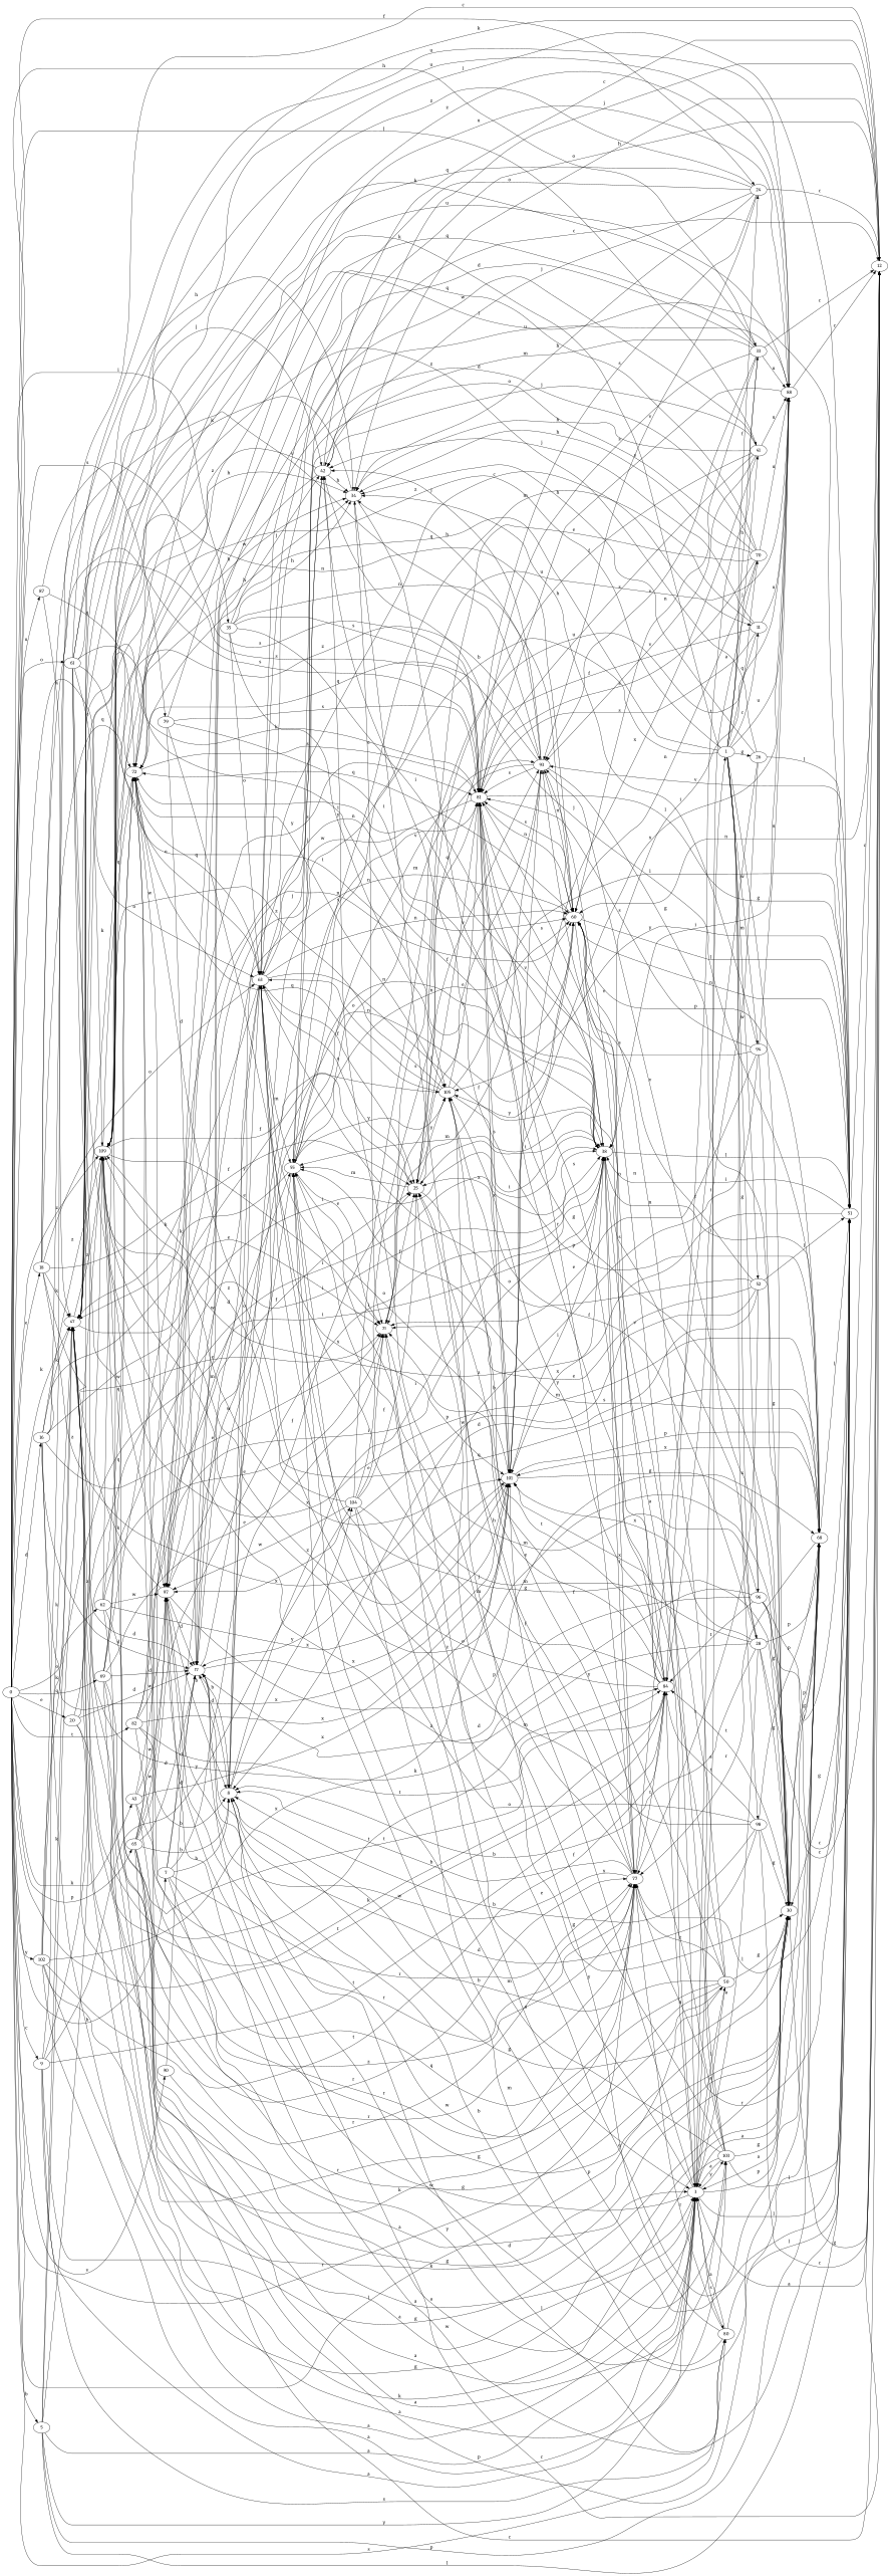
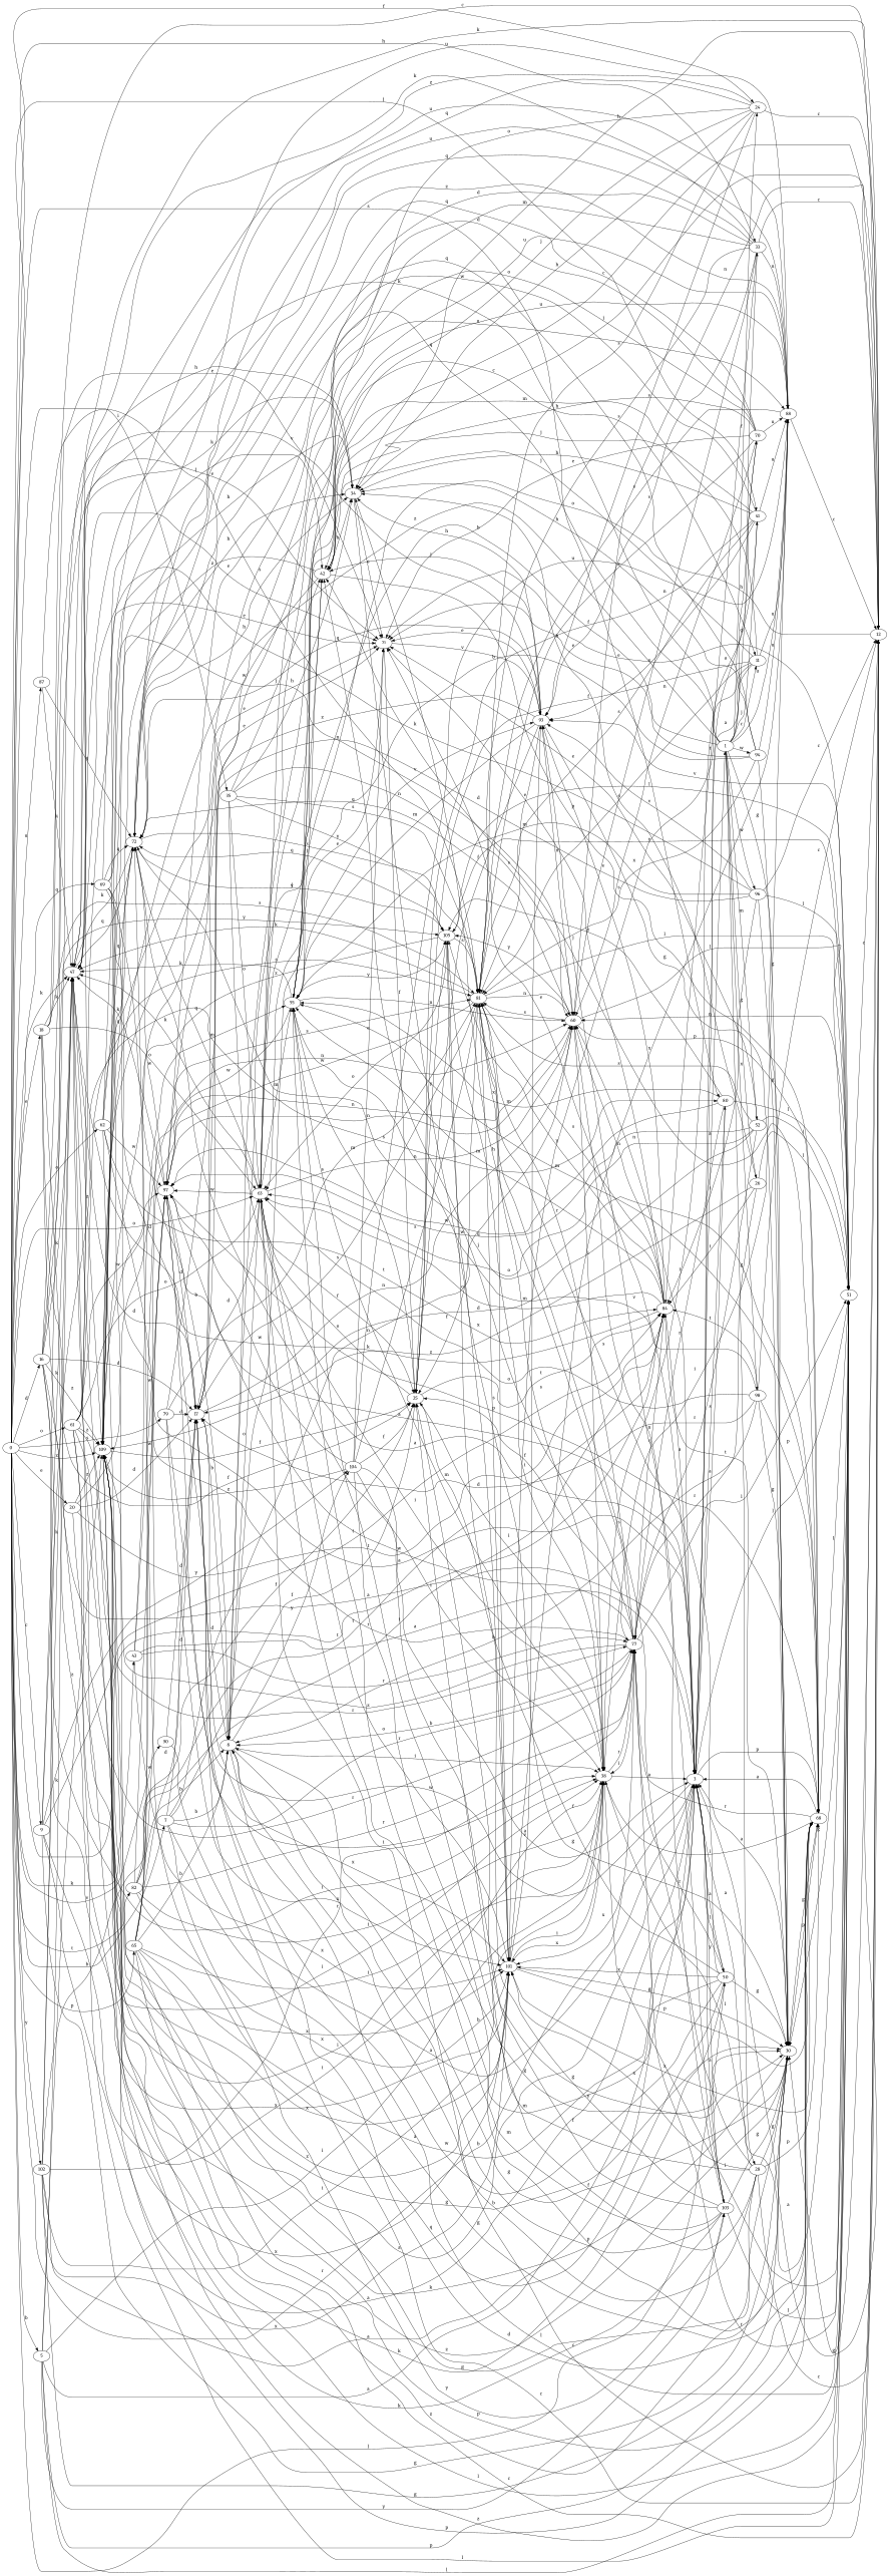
  strict digraph {
    fontname=Merriweather
    rankdir=LR
    node [fontname=Merriweather]
    edge [fontname=Merriweather]
    0
    5
    7
    9
    16
    18
    20
    24
    33
    35
    41
    43
    47
    50
    61
    62
    63
    65
    69
    77
    79
    80
    82
    84
    87
    90
    102
    109
    1
    8
    11
    26
    28
    30
    52
    70
    72
    88
    94
    96
    98
    3
    51
    68
    103
    38
    60
    17
    25
    104
    21
    101
    93
    105
    81
    12
    42
    34
    55
    97
    0 -> 5 [label=b]
    0 -> 7 [label=b]
    0 -> 9 [label=c]
    0 -> 16 [label=d]
    0 -> 18 [label=e]
    0 -> 20 [label=e]
    0 -> 24 [label=f]
    0 -> 33 [label=h]
    0 -> 35 [label=i]
    0 -> 41 [label=j]
    0 -> 43 [label=k]
    0 -> 47 [label=k]
    0 -> 50 [label=l]
    0 -> 61 [label=o]
    0 -> 62 [label=o]
    0 -> 63 [label=o]
    0 -> 65 [label=p]
    0 -> 69 [label=q]
    0 -> 77 [label=r]
    0 -> 79 [label=s]
    0 -> 80 [label=s]
    0 -> 82 [label=t]
    0 -> 84 [label=t]
    0 -> 87 [label=u]
    0 -> 90 [label=v]
    0 -> 102 [label=y]
    0 -> 109 [label=z]
    5 -> 47 [label=k]
    5 -> 109 [label=z]
    5 -> 3 [label=a]
    5 -> 51 [label=l]
    5 -> 68 [label=p]
    5 -> 103 [label=y]
    5 -> 38 [label=i]
    7 -> 77 [label=r]
    7 -> 8 [label=b]
    7 -> 30 [label=g]
    7 -> 103 [label=y]
    7 -> 60 [label=n]
    7 -> 17 [label=d]
    7 -> 25 [label=f]
    9 -> 47 [label=k]
    9 -> 80 [label=s]
    9 -> 84 [label=t]
    9 -> 30 [label=g]
    9 -> 3 [label=a]
    9 -> 38 [label=i]
    9 -> 104 [label=y]
    16 -> 47 [label=k]
    16 -> 109 [label=z]
    16 -> 3 [label=a]
    16 -> 38 [label=i]
    16 -> 17 [label=d]
    16 -> 21 [label=e]
    16 -> 101 [label=x]
    16 -> 93 [label=v]
    16 -> 105 [label=y]
    18 -> 47 [label=k]
    18 -> 63 [label=o]
    18 -> 38 [label=i]
    18 -> 25 [label=f]
    18 -> 21 [label=e]
    18 -> 101 [label=x]
    18 -> 81 [label=s]
    18 -> 12 [label=c]
    20 -> 77 [label=r]
    20 -> 84 [label=t]
    20 -> 109 [label=z]
    20 -> 60 [label=n]
    20 -> 17 [label=d]
    24 -> 63 [label=o]
    24 -> 109 [label=z]
    24 -> 72 [label=q]
    24 -> 93 [label=v]
    24 -> 81 [label=s]
    24 -> 12 [label=c]
    24 -> 42 [label=j]
    24 -> 34 [label=h]
    33 -> 47 [label=k]
    33 -> 84 [label=t]
    33 -> 72 [label=q]
    33 -> 88 [label=u]
    33 -> 60 [label=n]
    33 -> 17 [label=d]
    33 -> 93 [label=v]
    33 -> 81 [label=s]
    33 -> 12 [label=c]
    33 -> 55 [label=m]
    35 -> 63 [label=o]
    35 -> 38 [label=i]
    35 -> 60 [label=n]
    35 -> 105 [label=y]
    35 -> 81 [label=s]
    35 -> 42 [label=j]
    35 -> 34 [label=h]
    41 -> 88 [label=u]
    41 -> 25 [label=f]
    41 -> 101 [label=x]
    41 -> 93 [label=v]
    41 -> 81 [label=s]
    41 -> 42 [label=j]
    41 -> 34 [label=h]
    41 -> 97 [label=w]
    43 -> 77 [label=r]
    43 -> 3 [label=a]
    43 -> 101 [label=x]
    43 -> 55 [label=m]
    43 -> 97 [label=w]
    47 -> 109 [label=z]
    47 -> 72 [label=q]
    47 -> 88 [label=u]
    47 -> 17 [label=d]
    47 -> 21 [label=e]
    50 -> 47 [label=k]
    50 -> 77 [label=r]
    50 -> 8 [label=b]
    50 -> 30 [label=g]
    50 -> 72 [label=q]
    50 -> 3 [label=a]
    50 -> 25 [label=f]
    50 -> 101 [label=x]
    50 -> 81 [label=s]
    50 -> 97 [label=w]
    61 -> 63 [label=o]
    61 -> 77 [label=r]
    61 -> 109 [label=z]
    61 -> 88 [label=u]
    61 -> 51 [label=l]
    61 -> 68 [label=p]
    61 -> 38 [label=i]
    61 -> 81 [label=s]
    61 -> 42 [label=j]
    61 -> 97 [label=w]
    62 -> 84 [label=t]
    62 -> 72 [label=q]
    62 -> 3 [label=a]
    62 -> 21 [label=e]
    62 -> 101 [label=x]
    62 -> 34 [label=h]
    62 -> 97 [label=w]
    63 -> 47 [label=k]
    63 -> 30 [label=g]
    63 -> 72 [label=q]
    63 -> 88 [label=u]
    63 -> 38 [label=i]
    63 -> 60 [label=n]
    63 -> 17 [label=d]
    63 -> 25 [label=f]
    63 -> 12 [label=c]
    63 -> 42 [label=j]
    63 -> 55 [label=m]
    63 -> 97 [label=w]
    65 -> 8 [label=b]
    65 -> 30 [label=g]
    65 -> 3 [label=a]
    65 -> 68 [label=p]
    65 -> 38 [label=i]
    65 -> 60 [label=n]
    65 -> 17 [label=d]
    65 -> 81 [label=s]
    65 -> 12 [label=c]
    65 -> 97 [label=w]
    69 -> 77 [label=r]
    69 -> 30 [label=g]
    69 -> 72 [label=q]
    69 -> 88 [label=u]
    69 -> 3 [label=a]
    69 -> 60 [label=n]
    69 -> 17 [label=d]
    69 -> 21 [label=e]
    77 -> 84 [label=t]
    77 -> 109 [label=z]
    77 -> 8 [label=b]
    77 -> 51 [label=l]
    77 -> 38 [label=i]
    77 -> 25 [label=f]
    77 -> 42 [label=j]
    77 -> 34 [label=h]
    77 -> 97 [label=w]
    79 -> 88 [label=u]
    79 -> 38 [label=i]
    79 -> 17 [label=d]
    79 -> 101 [label=x]
    79 -> 81 [label=s]
    80 -> 77 [label=r]
    80 -> 3 [label=a]
    80 -> 51 [label=l]
    80 -> 105 [label=y]
    80 -> 55 [label=m]
    80 -> 97 [label=w]
    82 -> 77 [label=r]
    82 -> 84 [label=t]
    82 -> 8 [label=b]
    82 -> 38 [label=i]
    82 -> 25 [label=f]
    82 -> 101 [label=x]
    82 -> 97 [label=w]
    84 -> 47 [label=k]
    84 -> 63 [label=o]
    84 -> 3 [label=a]
    84 -> 60 [label=n]
    84 -> 21 [label=e]
    84 -> 93 [label=v]
    84 -> 105 [label=y]
    84 -> 81 [label=s]
    84 -> 55 [label=m]
    87 -> 47 [label=k]
    87 -> 72 [label=q]
    87 -> 81 [label=s]
    90 -> 3 [label=a]
    90 -> 17 [label=d]
    102 -> 47 [label=k]
    102 -> 77 [label=r]
    102 -> 84 [label=t]
    102 -> 30 [label=g]
    102 -> 3 [label=a]
    102 -> 38 [label=i]
    102 -> 101 [label=x]
    102 -> 34 [label=h]
    109 -> 72 [label=q]
    109 -> 3 [label=a]
    109 -> 51 [label=l]
    109 -> 25 [label=f]
    109 -> 21 [label=e]
    109 -> 101 [label=x]
    109 -> 34 [label=h]
    1 -> 24 [label=f]
    1 -> 33 [label=h]
    1 -> 41 [label=j]
    1 -> 47 [label=k]
    1 -> 109 [label=z]
    1 -> 8 [label=b]
    1 -> 11 [label=c]
    1 -> 26 [label=g]
    1 -> 28 [label=g]
    1 -> 30 [label=g]
    1 -> 52 [label=m]
    1 -> 70 [label=q]
    1 -> 72 [label=q]
    1 -> 88 [label=u]
    1 -> 94 [label=w]
    1 -> 96 [label=w]
    1 -> 98 [label=x]
    8 -> 63 [label=o]
    8 -> 11 [label=c]
    8 -> 30 [label=g]
    8 -> 51 [label=l]
    8 -> 38 [label=i]
    8 -> 17 [label=d]
    8 -> 104 [label=y]
    11 -> 88 [label=u]
+   11 -> 3 [label=a]
    11 -> 38 [label=i]
    11 -> 25 [label=f]
    11 -> 81 [label=s]
    11 -> 42 [label=j]
    11 -> 55 [label=m]
    26 -> 77 [label=r]
    26 -> 84 [label=t]
    26 -> 109 [label=z]
    26 -> 51 [label=l]
    26 -> 34 [label=h]
    28 -> 109 [label=z]
    28 -> 8 [label=b]
    28 -> 30 [label=g]
    28 -> 3 [label=a]
    28 -> 68 [label=p]
    28 -> 25 [label=f]
    28 -> 101 [label=x]
    28 -> 81 [label=s]
    28 -> 12 [label=c]
    28 -> 55 [label=m]
    30 -> 47 [label=k]
    30 -> 84 [label=t]
    30 -> 109 [label=z]
    30 -> 3 [label=a]
    30 -> 68 [label=p]
    52 -> 63 [label=o]
    52 -> 77 [label=r]
    52 -> 51 [label=l]
    52 -> 17 [label=d]
    52 -> 21 [label=e]
    52 -> 81 [label=s]
    52 -> 97 [label=w]
    70 -> 63 [label=o]
    70 -> 72 [label=q]
    70 -> 88 [label=u]
    70 -> 3 [label=a]
    70 -> 60 [label=n]
    70 -> 17 [label=d]
    70 -> 21 [label=e]
    70 -> 81 [label=s]
    70 -> 34 [label=h]
    72 -> 47 [label=k]
    72 -> 3 [label=a]
    72 -> 105 [label=y]
    72 -> 81 [label=s]
    72 -> 34 [label=h]
    72 -> 97 [label=w]
    88 -> 109 [label=z]
    88 -> 38 [label=i]
    88 -> 101 [label=x]
    88 -> 81 [label=s]
    88 -> 12 [label=c]
    94 -> 8 [label=b]
    94 -> 30 [label=g]
    94 -> 72 [label=q]
    94 -> 88 [label=u]
    94 -> 21 [label=e]
    94 -> 81 [label=s]
    94 -> 34 [label=h]
    96 -> 47 [label=k]
    96 -> 84 [label=t]
    96 -> 30 [label=g]
    96 -> 51 [label=l]
    96 -> 17 [label=d]
    96 -> 93 [label=v]
    96 -> 12 [label=c]
    96 -> 55 [label=m]
    98 -> 63 [label=o]
    98 -> 84 [label=t]
    98 -> 8 [label=b]
    98 -> 30 [label=g]
    98 -> 68 [label=p]
    98 -> 17 [label=d]
    98 -> 12 [label=c]
    98 -> 55 [label=m]
    3 -> 50 [label=l]
    3 -> 80 [label=s]
    3 -> 1 [label=a]
    3 -> 51 [label=l]
    3 -> 68 [label=p]
    3 -> 103 [label=y]
    3 -> 60 [label=n]
    3 -> 21 [label=e]
    3 -> 101 [label=x]
    3 -> 97 [label=w]
    51 -> 77 [label=r]
    51 -> 109 [label=z]
    51 -> 30 [label=g]
    51 -> 38 [label=i]
    51 -> 60 [label=n]
    51 -> 21 [label=e]
    51 -> 93 [label=v]
    51 -> 105 [label=y]
    51 -> 12 [label=c]
    68 -> 77 [label=r]
    68 -> 30 [label=g]
    68 -> 72 [label=q]
    68 -> 3 [label=a]
    68 -> 51 [label=l]
    68 -> 38 [label=i]
    68 -> 17 [label=d]
    68 -> 101 [label=x]
    68 -> 42 [label=j]
    68 -> 55 [label=m]
    103 -> 47 [label=k]
    103 -> 8 [label=b]
    103 -> 30 [label=g]
    103 -> 3 [label=a]
    103 -> 51 [label=l]
    103 -> 60 [label=n]
    103 -> 25 [label=f]
    103 -> 93 [label=v]
    103 -> 105 [label=y]
    103 -> 55 [label=m]
    38 -> 77 [label=r]
    38 -> 3 [label=a]
    38 -> 51 [label=l]
    38 -> 101 [label=x]
    38 -> 81 [label=s]
    38 -> 55 [label=m]
    60 -> 72 [label=q]
    60 -> 51 [label=l]
    60 -> 68 [label=p]
    60 -> 38 [label=i]
    60 -> 105 [label=y]
    60 -> 81 [label=s]
    17 -> 8 [label=b]
    17 -> 60 [label=n]
    17 -> 101 [label=x]
    17 -> 81 [label=s]
    17 -> 12 [label=c]
    25 -> 63 [label=o]
    25 -> 84 [label=t]
    25 -> 38 [label=i]
    25 -> 105 [label=y]
    25 -> 55 [label=m]
    104 -> 109 [label=z]
    104 -> 30 [label=g]
    104 -> 88 [label=u]
    104 -> 3 [label=a]
    104 -> 68 [label=p]
    104 -> 25 [label=f]
    104 -> 21 [label=e]
    104 -> 81 [label=s]
    104 -> 97 [label=w]
    21 -> 25 [label=f]
    21 -> 93 [label=v]
    101 -> 63 [label=o]
    101 -> 109 [label=z]
    101 -> 30 [label=g]
    101 -> 68 [label=p]
    101 -> 38 [label=i]
    101 -> 93 [label=v]
    101 -> 81 [label=s]
    93 -> 109 [label=z]
    93 -> 30 [label=g]
    93 -> 72 [label=q]
    93 -> 60 [label=n]
    93 -> 25 [label=f]
    93 -> 21 [label=e]
    93 -> 81 [label=s]
    93 -> 42 [label=j]
    93 -> 34 [label=h]
    93 -> 55 [label=m]
    105 -> 63 [label=o]
    105 -> 109 [label=z]
    105 -> 72 [label=q]
    105 -> 51 [label=l]
    105 -> 38 [label=i]
    105 -> 101 [label=x]
    105 -> 81 [label=s]
    81 -> 47 [label=k]
    81 -> 77 [label=r]
    81 -> 51 [label=l]
    81 -> 60 [label=n]
    81 -> 25 [label=f]
    81 -> 101 [label=x]
    81 -> 97 [label=w]
    12 -> 47 [label=k]
    12 -> 63 [label=o]
    12 -> 30 [label=g]
    12 -> 3 [label=a]
    12 -> 60 [label=n]
    12 -> 42 [label=j]
    12 -> 34 [label=h]
    42 -> 109 [label=z]
    42 -> 68 [label=p]
    42 -> 12 [label=c]
    42 -> 34 [label=h]
    42 -> 97 [label=w]
    34 -> 47 [label=k]
    34 -> 30 [label=g]
    34 -> 21 [label=e]
    55 -> 47 [label=k]
    55 -> 88 [label=u]
    55 -> 60 [label=n]
    55 -> 21 [label=e]
    55 -> 93 [label=v]
    55 -> 105 [label=y]
    55 -> 42 [label=j]
    55 -> 97 [label=w]
    97 -> 47 [label=k]
    97 -> 8 [label=b]
    97 -> 68 [label=p]
    97 -> 60 [label=n]
    97 -> 17 [label=d]
  }
